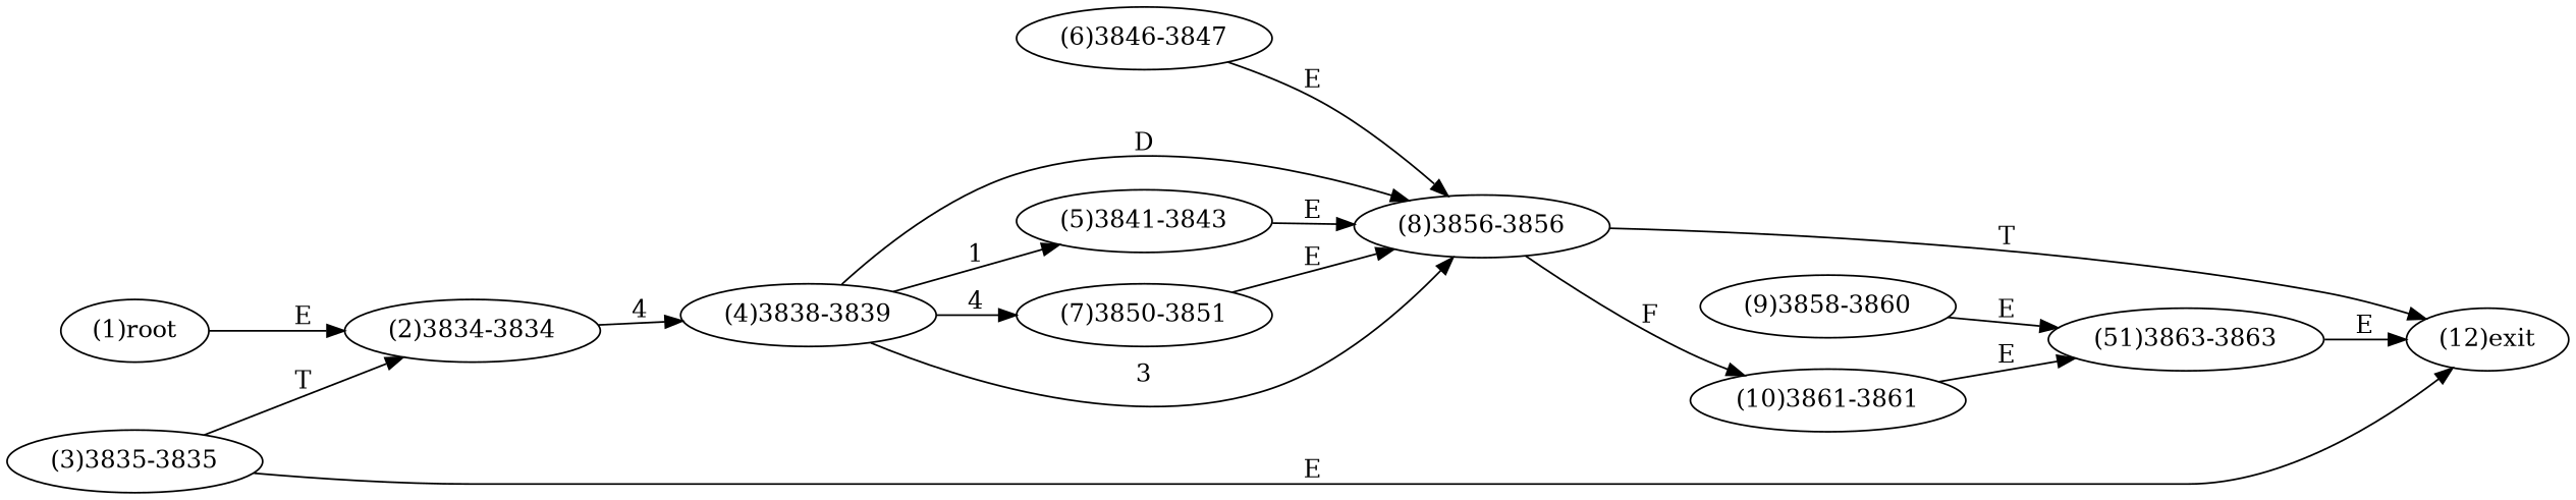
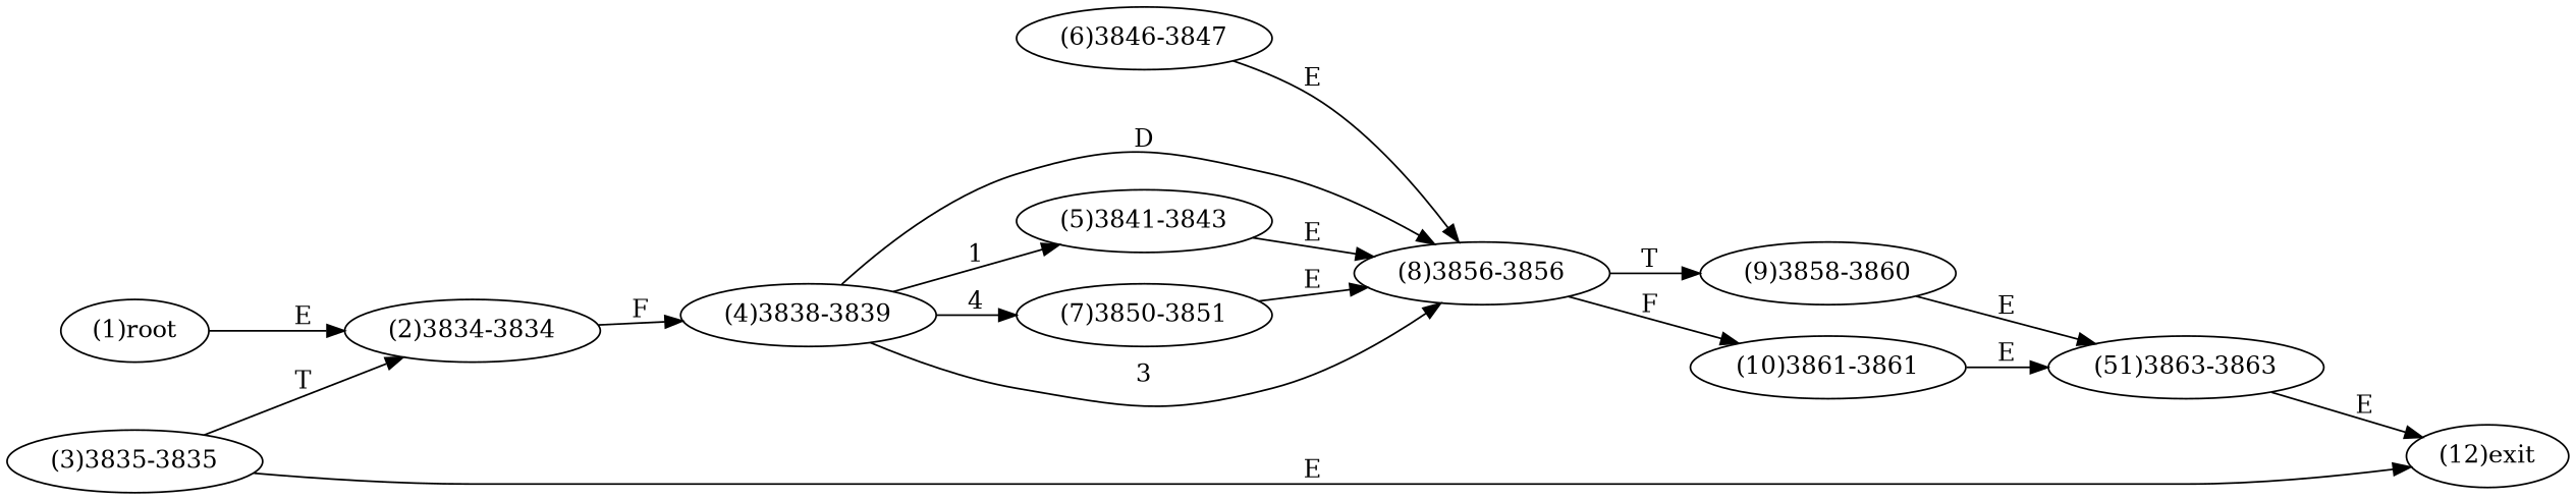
  digraph {
    rankdir=LR
    n1 [label="(1)root"]
    n2 [label="(2)3834-3834"]
    n3 [label="(4)3838-3839"]
    n4 [label="(3)3835-3835"]
    n5 [label="(12)exit"]
    n6 [label="(5)3841-3843"]
    n7 [label="(7)3850-3851"]
    n8 [label="(8)3856-3856"]
    n9 [label="(6)3846-3847"]
    n10 [label="(9)3858-3860"]
    n11 [label="(10)3861-3861"]
    n12 [label="(51)3863-3863"]
    n1 -> n2 [label=E]
-   n2 -> n3 [label=4]
+   n2 -> n3 [label=F]
    n3 -> n6 [label=1]
    n3 -> n7 [label=4]
    n3 -> n8 [label=3]
    n3 -> n8 [label=D]
    n4 -> n2 [label=T]
    n4 -> n5 [label=E]
    n6 -> n8 [label=E]
    n7 -> n8 [label=E]
-   n8 -> n5 [label=T]
+   n8 -> n10 [label=T]
    n8 -> n11 [label=F]
    n9 -> n8 [label=E]
    n10 -> n12 [label=E]
    n11 -> n12 [label=E]
    n12 -> n5 [label=E]
  }
